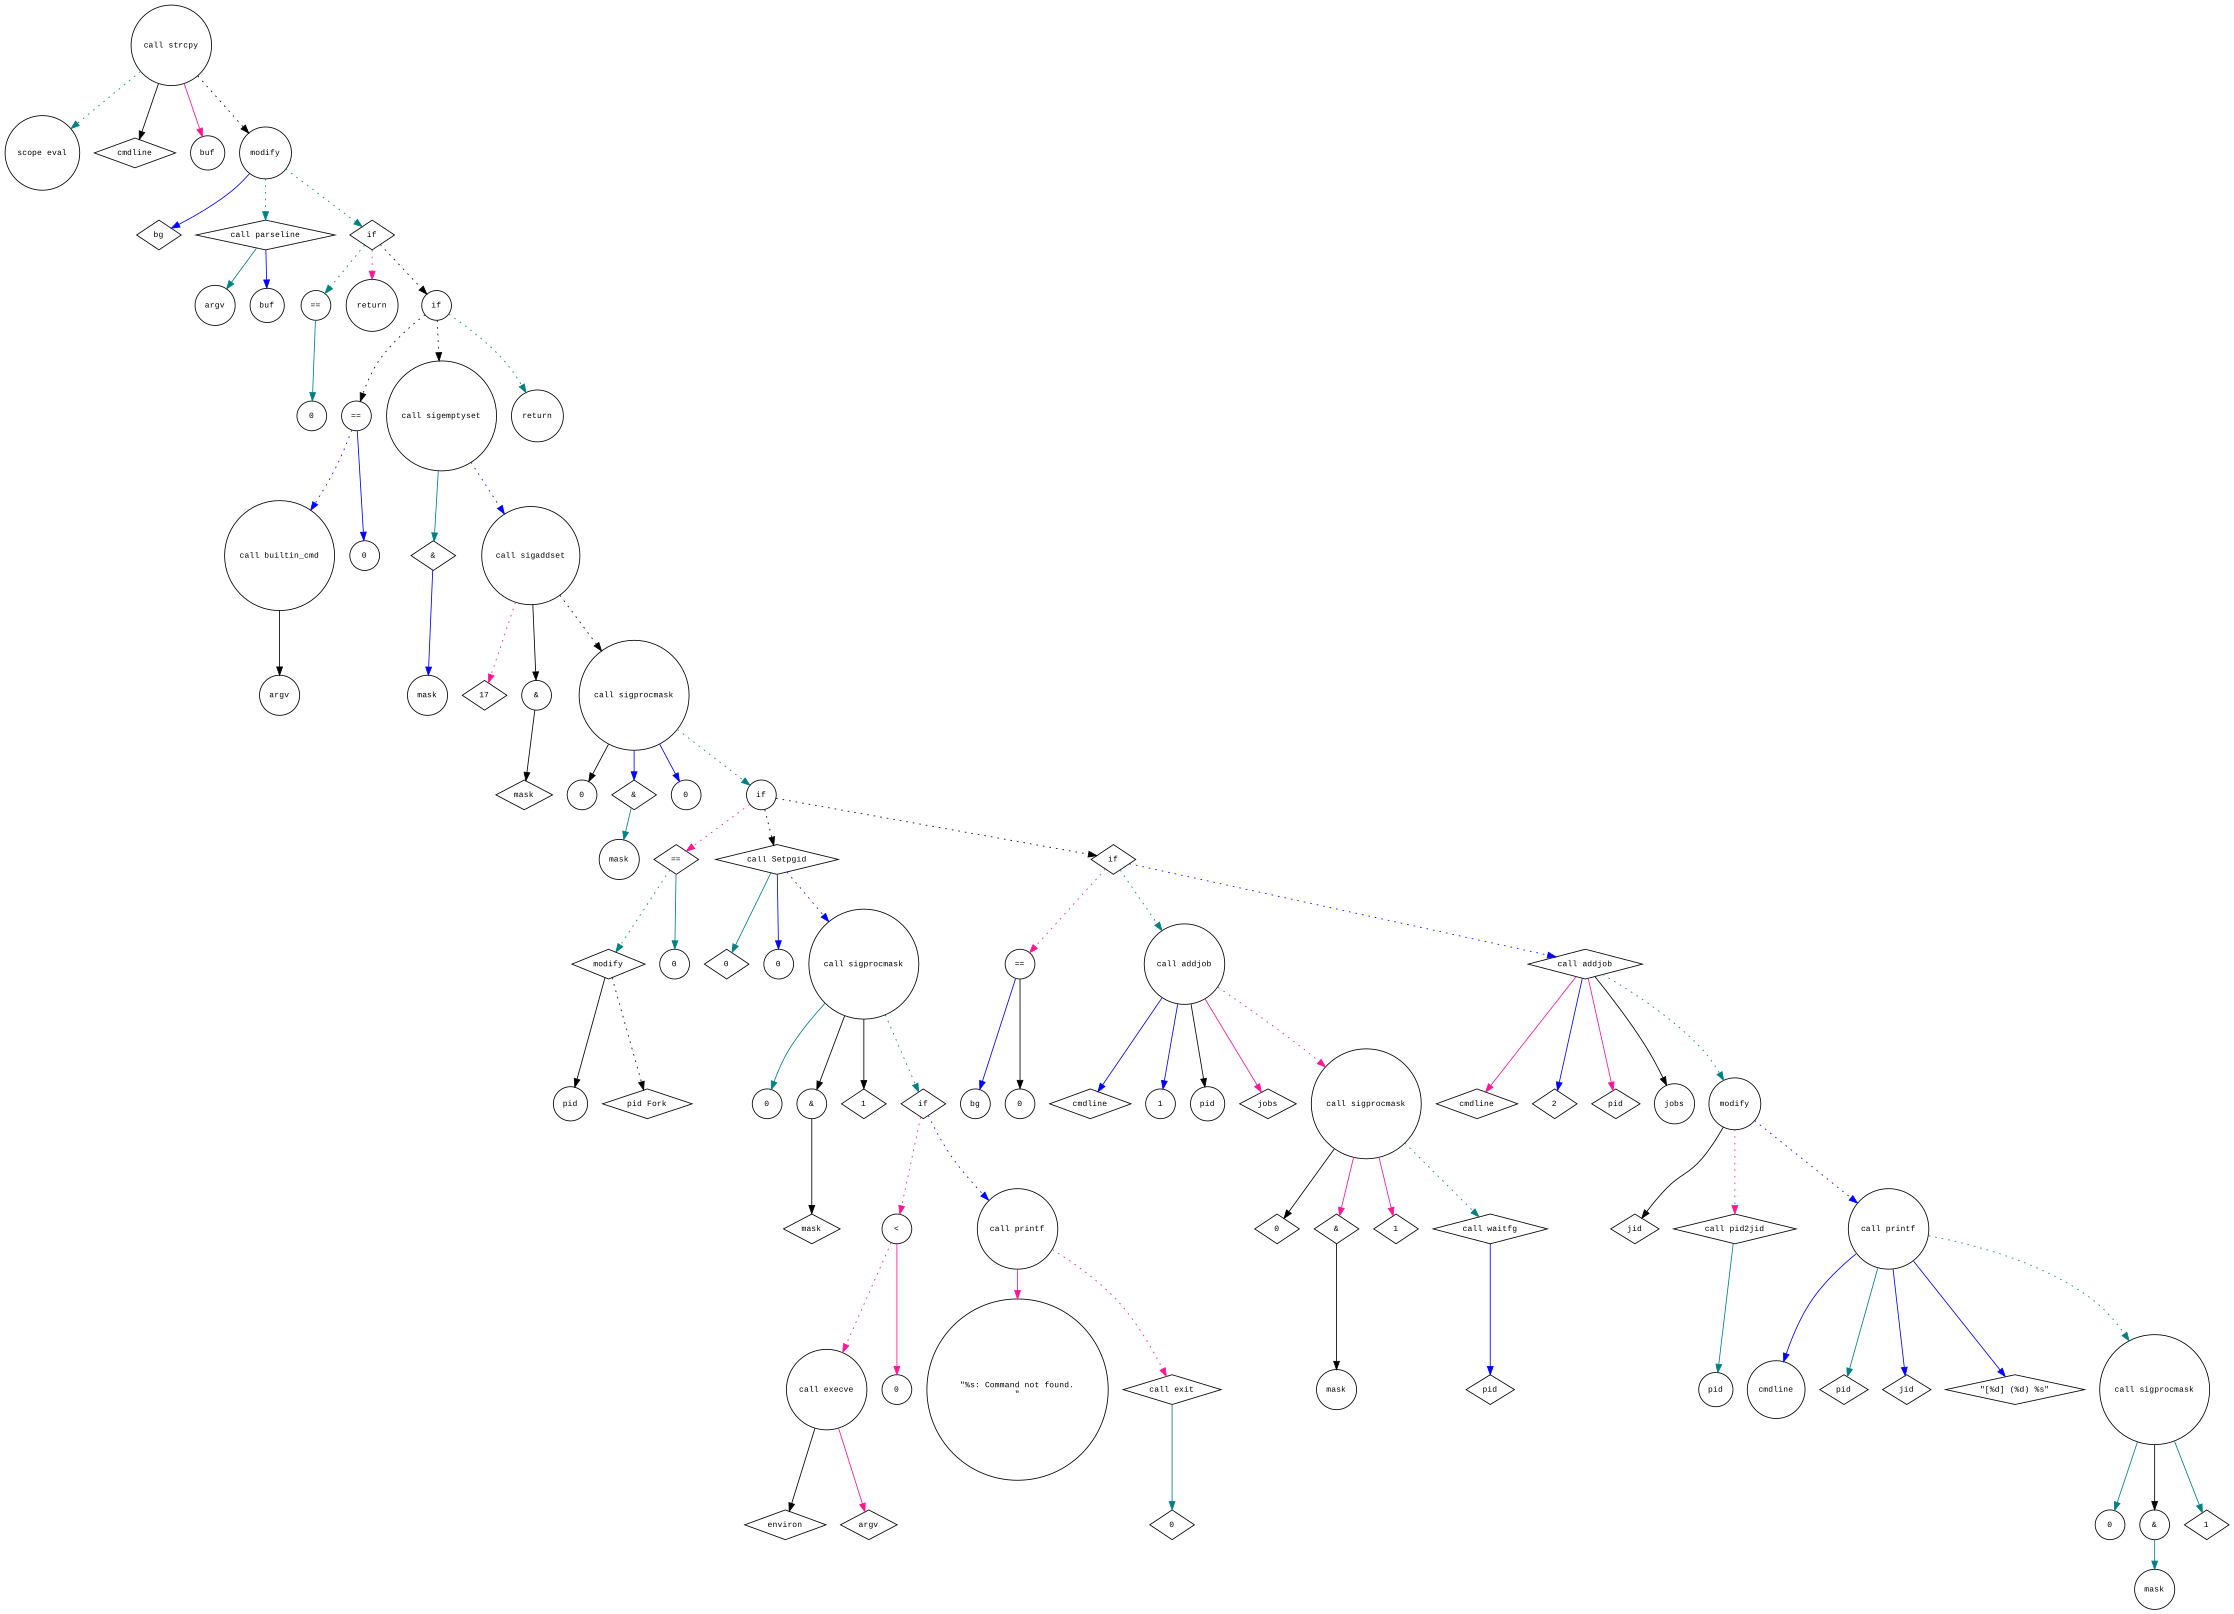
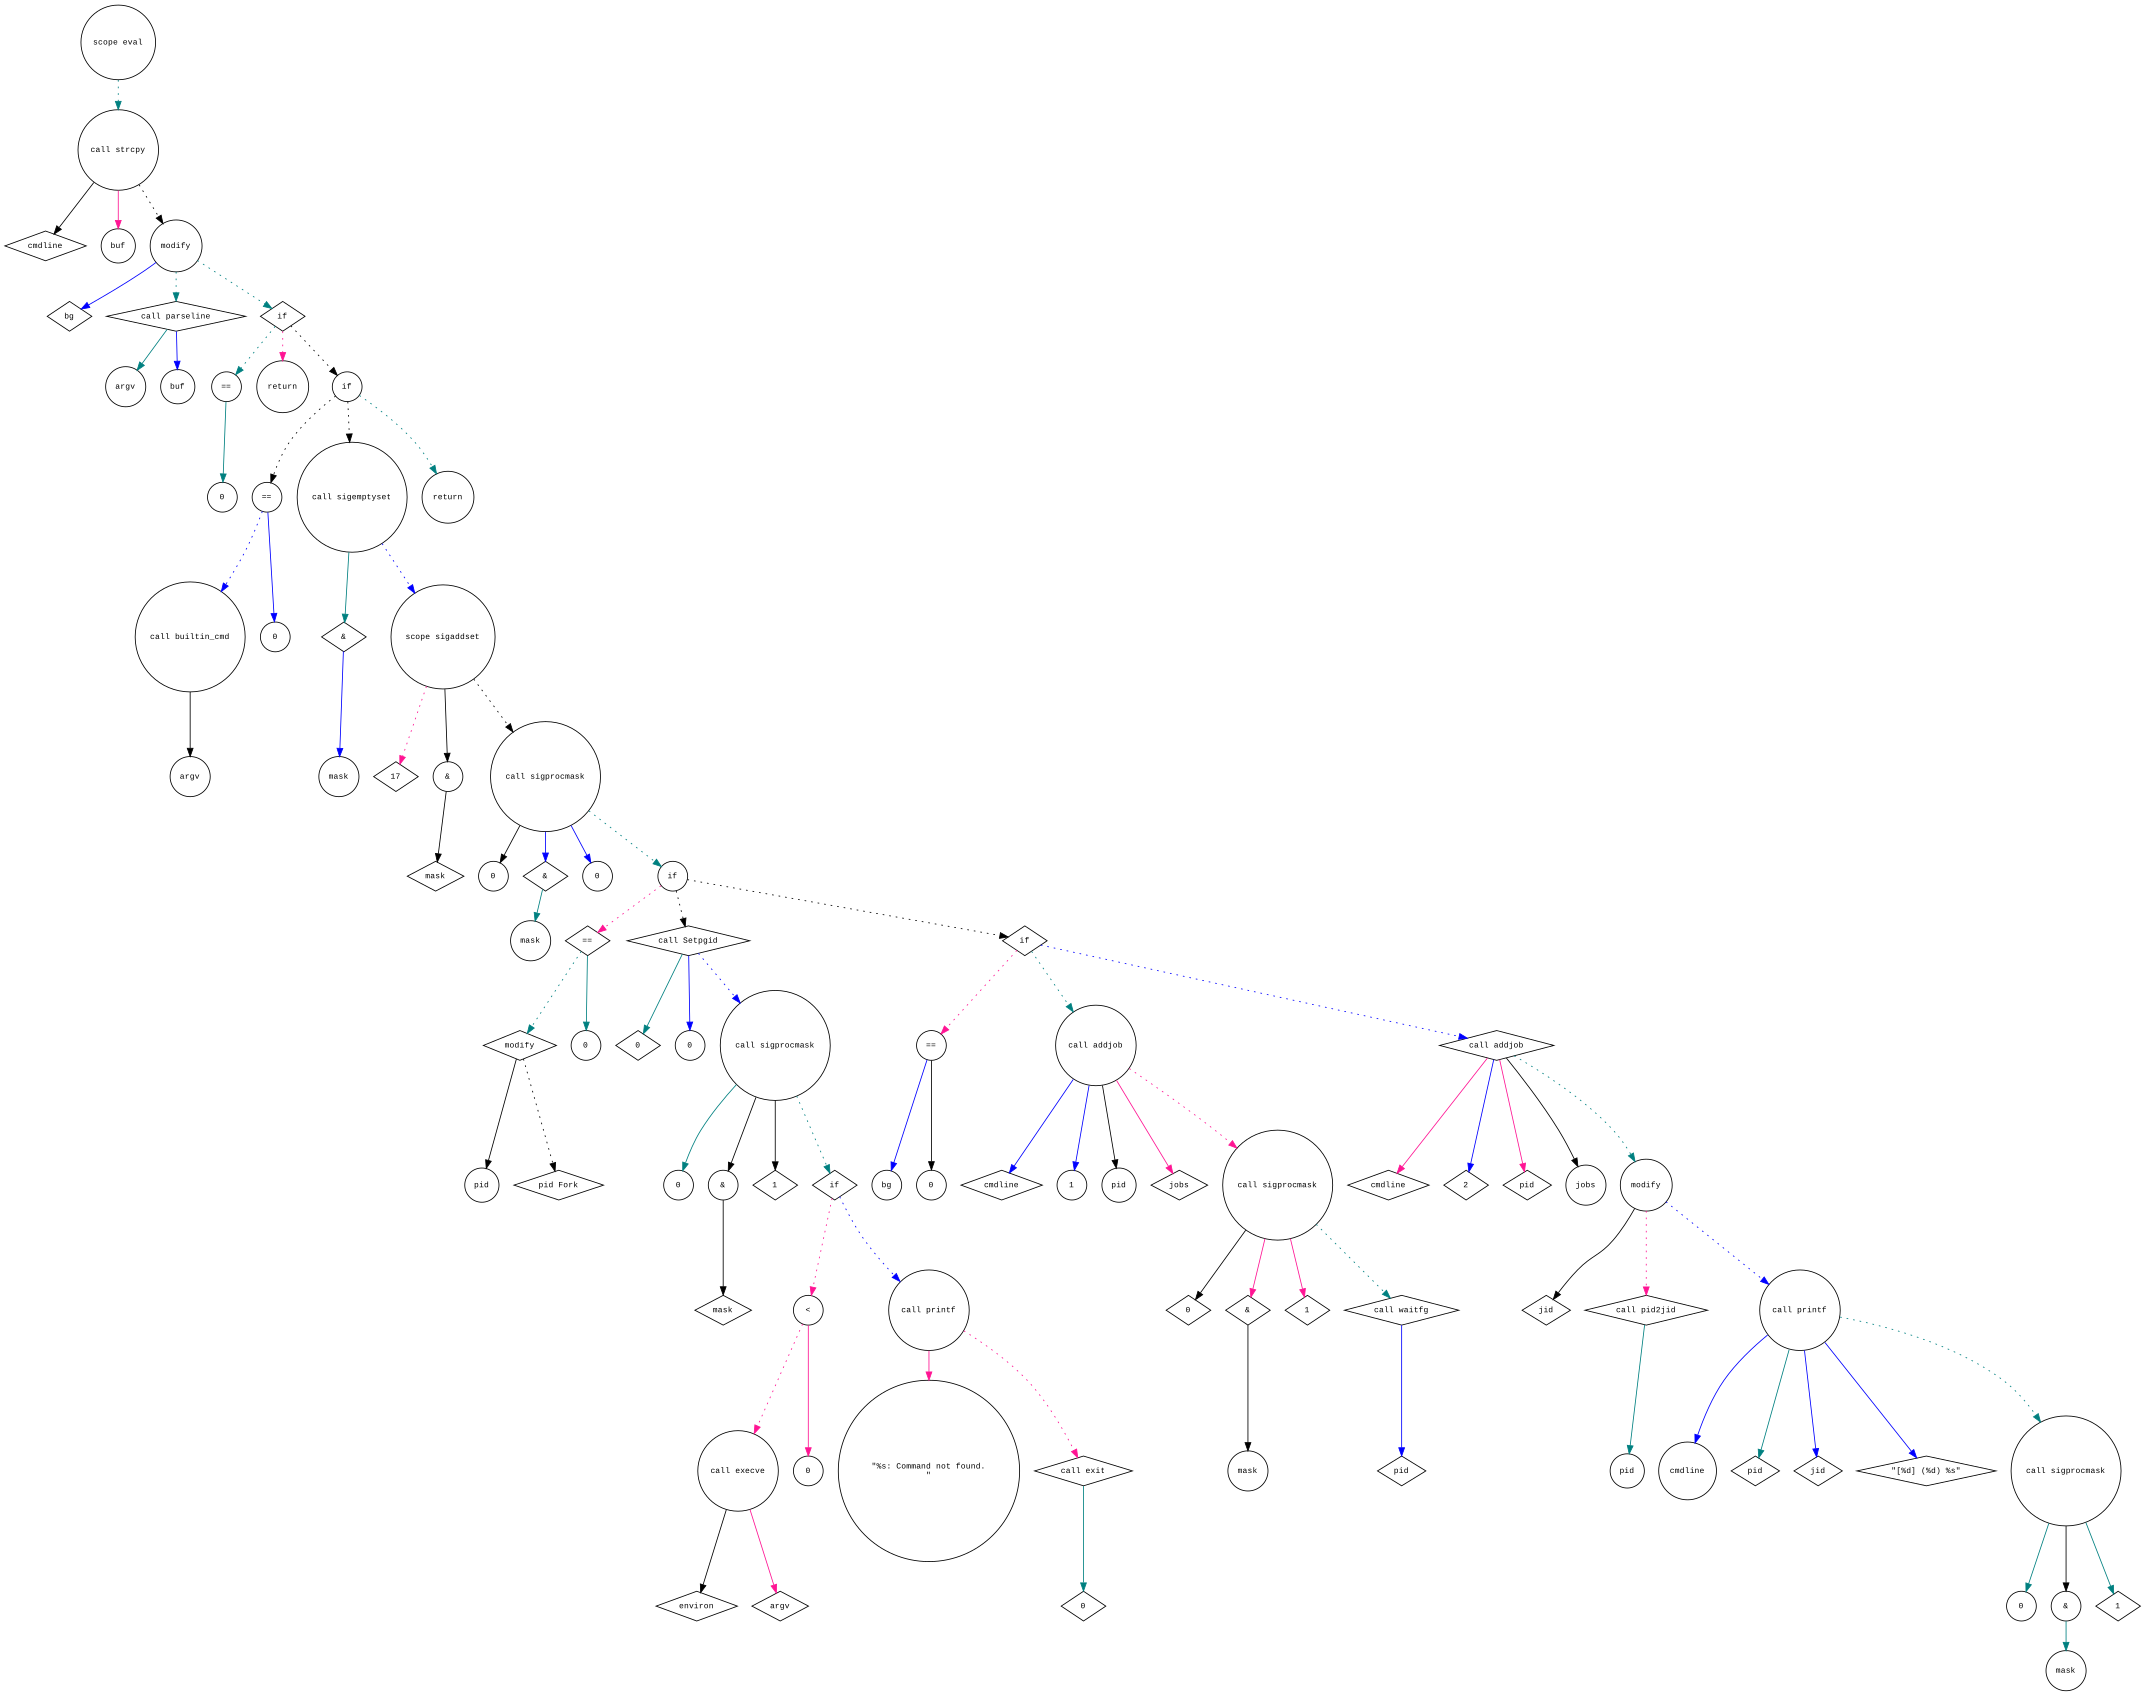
  digraph {
    fontname="Times New Roman"
    fontsize=10
    node [fontname="Courier New" fontsize=10 shape=circle]
    edge [color=teal fontname="Times New Roman" fontsize=10]
    n1 [label="scope eval"]
    n2 [label="call strcpy"]
    n3 [label=cmdline shape=diamond]
    n4 [label=buf]
    n5 [label=modify]
    n6 [label=bg shape=diamond]
    n7 [label="call parseline" shape=diamond]
    n8 [label=if shape=diamond]
    n9 [label=argv]
    n10 [label=buf]
    n11 [label="=="]
    n12 [label=return]
    n13 [label=if]
    n14 [label=0]
    n15 [label="=="]
    n16 [label="call sigemptyset"]
    n17 [label=return]
    n18 [label="call builtin_cmd"]
    n19 [label=0]
    n20 [label="&" shape=diamond]
-   n21 [label="call sigaddset"]
+   n21 [label="scope sigaddset"]
    n22 [label=argv]
    n23 [label=mask]
    n24 [label=17 shape=diamond]
    n25 [label="&"]
    n26 [label="call sigprocmask"]
    n27 [label=mask shape=diamond]
    n28 [label=0]
    n29 [label="&" shape=diamond]
    n30 [label=0]
    n31 [label=if]
    n32 [label=mask]
    n33 [label="==" shape=diamond]
    n34 [label="call Setpgid" shape=diamond]
    n35 [label=if shape=diamond]
    n36 [label=modify shape=diamond]
    n37 [label=0]
    n38 [label=0 shape=diamond]
    n39 [label=0]
    n40 [label="call sigprocmask"]
    n41 [label="=="]
    n42 [label="call addjob"]
    n43 [label="call addjob" shape=diamond]
    n44 [label=pid]
    n45 [label="pid Fork" shape=diamond]
    n46 [label=0]
    n47 [label="&"]
    n48 [label=1 shape=diamond]
    n49 [label=if shape=diamond]
    n50 [label=mask shape=diamond]
    n51 [label="<"]
    n52 [label="call printf"]
    n53 [label="call execve"]
    n54 [label=0]
    n55 [label="\"%s: Command not found.\n\""]
    n56 [label="call exit" shape=diamond]
    n57 [label=environ shape=diamond]
    n58 [label=argv shape=diamond]
    n59 [label=0 shape=diamond]
    n60 [label=bg]
    n61 [label=0]
    n62 [label=cmdline shape=diamond]
    n63 [label=1]
    n64 [label=pid]
    n65 [label=jobs shape=diamond]
    n66 [label="call sigprocmask"]
    n67 [label=cmdline shape=diamond]
    n68 [label=2 shape=diamond]
    n69 [label=pid shape=diamond]
    n70 [label=jobs]
    n71 [label=modify]
    n72 [label=0 shape=diamond]
    n73 [label="&" shape=diamond]
    n74 [label=1 shape=diamond]
    n75 [label="call waitfg" shape=diamond]
    n76 [label=mask]
    n77 [label=pid shape=diamond]
    n78 [label=jid shape=diamond]
    n79 [label="call pid2jid" shape=diamond]
    n80 [label="call printf"]
    n81 [label=pid]
    n82 [label=cmdline]
    n83 [label=pid shape=diamond]
    n84 [label=jid shape=diamond]
    n85 [label="\"[%d] (%d) %s\"" shape=diamond]
    n86 [label="call sigprocmask"]
    n87 [label=0]
    n88 [label="&"]
    n89 [label=1 shape=diamond]
    n90 [label=mask]
-   n2 -> n1 [style=dotted]
+   n1 -> n2 [style=dotted]
    n2 -> n3 [color=black]
    n2 -> n4 [color=deeppink]
    n2 -> n5 [color=black style=dotted]
    n5 -> n6 [color=blue]
    n5 -> n7 [style=dotted]
    n5 -> n8 [style=dotted]
    n7 -> n9
    n7 -> n10 [color=blue]
    n8 -> n11 [style=dotted]
    n8 -> n12 [color=deeppink style=dotted]
    n8 -> n13 [color=black style=dotted]
    n11 -> n14
    n13 -> n15 [color=black style=dotted]
    n13 -> n16 [color=black style=dotted]
    n13 -> n17 [style=dotted]
    n15 -> n18 [color=blue style=dotted]
    n15 -> n19 [color=blue]
    n16 -> n20
    n16 -> n21 [color=blue style=dotted]
    n18 -> n22 [color=black]
    n20 -> n23 [color=blue]
    n21 -> n24 [color=deeppink style=dotted]
    n21 -> n25 [color=black]
    n21 -> n26 [color=black style=dotted]
    n25 -> n27 [color=black]
    n26 -> n28 [color=black]
    n26 -> n29 [color=blue]
    n26 -> n30 [color=blue]
    n26 -> n31 [style=dotted]
    n29 -> n32
    n31 -> n33 [color=deeppink style=dotted]
    n31 -> n34 [color=black style=dotted]
    n31 -> n35 [color=black style=dotted]
    n33 -> n36 [style=dotted]
    n33 -> n37
    n34 -> n38
    n34 -> n39 [color=blue]
    n34 -> n40 [color=blue style=dotted]
    n35 -> n41 [color=deeppink style=dotted]
    n35 -> n42 [style=dotted]
    n35 -> n43 [color=blue style=dotted]
    n36 -> n44 [color=black]
    n36 -> n45 [color=black style=dotted]
    n40 -> n46
    n40 -> n47 [color=black]
    n40 -> n48 [color=black]
    n40 -> n49 [style=dotted]
    n41 -> n60 [color=blue]
    n41 -> n61 [color=black]
    n42 -> n62 [color=blue]
    n42 -> n63 [color=blue]
    n42 -> n64 [color=black]
    n42 -> n65 [color=deeppink]
    n42 -> n66 [color=deeppink style=dotted]
    n43 -> n67 [color=deeppink]
    n43 -> n68 [color=blue]
    n43 -> n69 [color=deeppink]
    n43 -> n70 [color=black]
    n43 -> n71 [style=dotted]
    n47 -> n50 [color=black]
    n49 -> n51 [color=deeppink style=dotted]
    n49 -> n52 [color=blue style=dotted]
    n51 -> n53 [color=deeppink style=dotted]
    n51 -> n54 [color=deeppink]
    n52 -> n55 [color=deeppink]
    n52 -> n56 [color=deeppink style=dotted]
    n53 -> n57 [color=black]
    n53 -> n58 [color=deeppink]
    n56 -> n59
    n66 -> n72 [color=black]
    n66 -> n73 [color=deeppink]
    n66 -> n74 [color=deeppink]
    n66 -> n75 [style=dotted]
    n71 -> n78 [color=black]
    n71 -> n79 [color=deeppink style=dotted]
    n71 -> n80 [color=blue style=dotted]
    n73 -> n76 [color=black]
    n75 -> n77 [color=blue]
    n79 -> n81
    n80 -> n82 [color=blue]
    n80 -> n83
    n80 -> n84 [color=blue]
    n80 -> n85 [color=blue]
    n80 -> n86 [style=dotted]
    n86 -> n87
    n86 -> n88 [color=black]
    n86 -> n89
    n88 -> n90
  }
